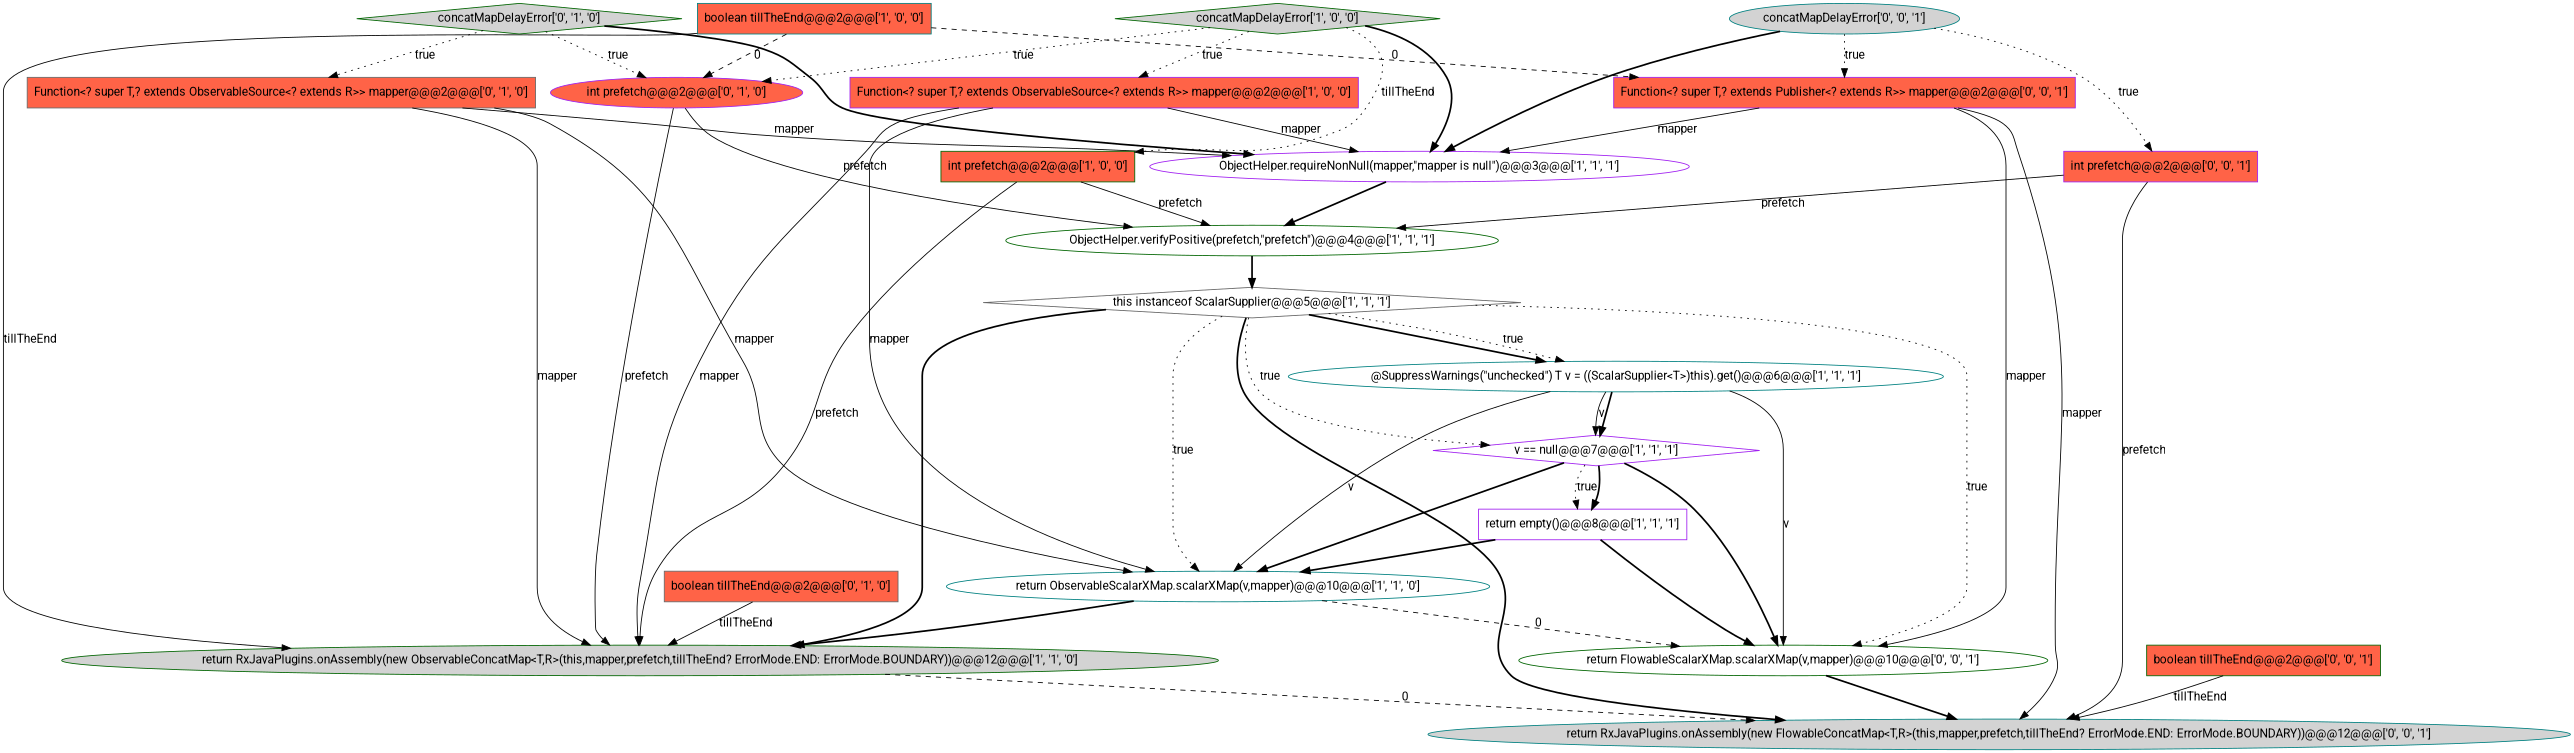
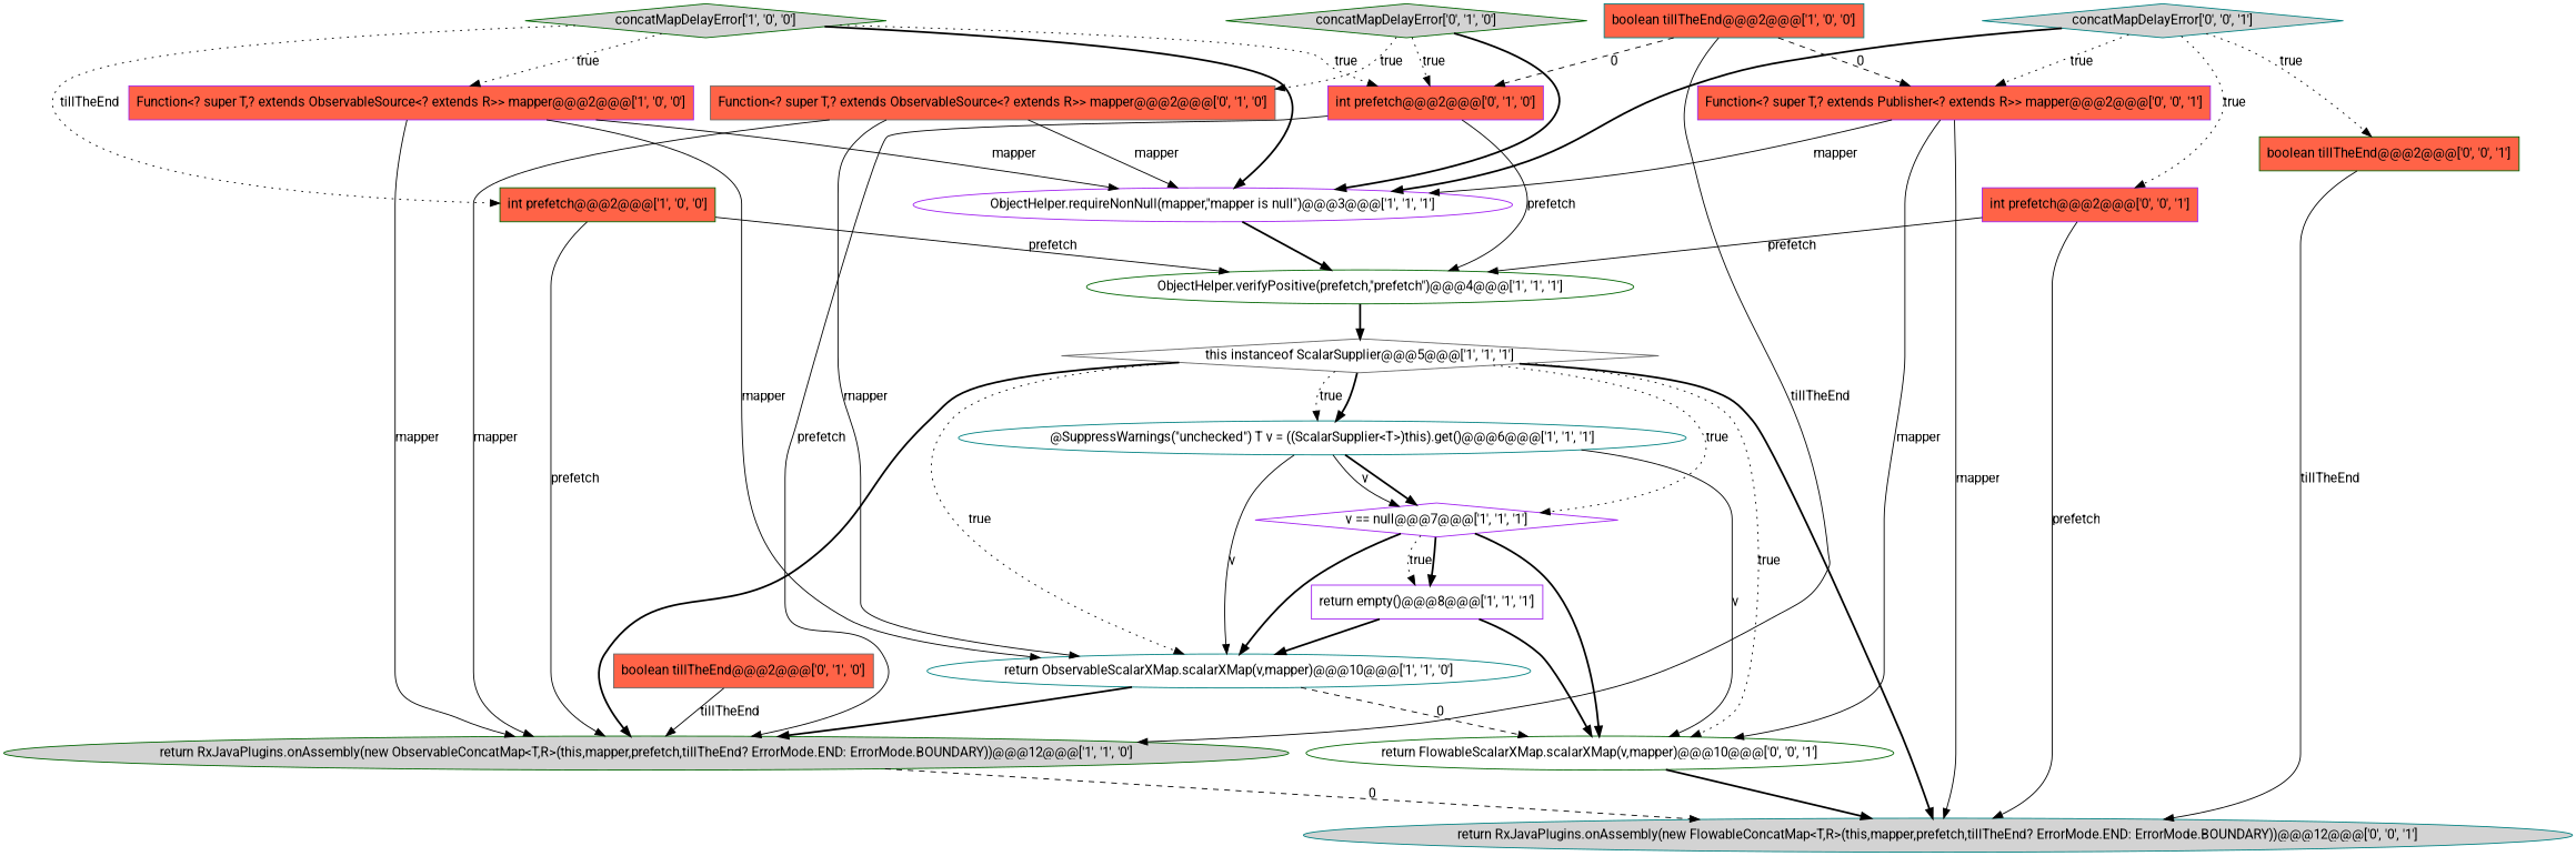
  digraph {
    fontname=Roboto
    node [color=purple fillcolor=tomato fontname=Roboto shape=box style=filled]
    edge [fontname=Roboto style=solid]
    n1 [fillcolor=white label="v == null@@@7@@@['1', '1', '1']" shape=diamond]
    n2 [color=darkgreen fillcolor=white label="return FlowableScalarXMap.scalarXMap(v,mapper)@@@10@@@['0', '0', '1']" shape=ellipse]
    n3 [fillcolor=white label="return empty()@@@8@@@['1', '1', '1']"]
    n4 [color=teal fillcolor=white label="return ObservableScalarXMap.scalarXMap(v,mapper)@@@10@@@['1', '1', '0']" shape=ellipse]
    n5 [color=teal fillcolor=lightgray label="return RxJavaPlugins.onAssembly(new FlowableConcatMap<T,R>(this,mapper,prefetch,tillTheEnd? ErrorMode.END: ErrorMode.BOUNDARY))@@@12@@@['0', '0', '1']" shape=ellipse]
    n6 [color=darkgreen fillcolor=lightgray label="return RxJavaPlugins.onAssembly(new ObservableConcatMap<T,R>(this,mapper,prefetch,tillTheEnd? ErrorMode.END: ErrorMode.BOUNDARY))@@@12@@@['1', '1', '0']" shape=ellipse]
    n7 [color=teal label="boolean tillTheEnd@@@2@@@['1', '0', '0']"]
-   n8 [label="int prefetch@@@2@@@['0', '1', '0']" shape=ellipse]
+   n8 [label="int prefetch@@@2@@@['0', '1', '0']"]
    n9 [label="Function<? super T,? extends Publisher<? extends R>> mapper@@@2@@@['0', '0', '1']"]
    n10 [color=darkgreen fillcolor=white label="ObjectHelper.verifyPositive(prefetch,\"prefetch\")@@@4@@@['1', '1', '1']" shape=ellipse]
    n11 [fillcolor=white label="ObjectHelper.requireNonNull(mapper,\"mapper is null\")@@@3@@@['1', '1', '1']" shape=ellipse]
    n12 [label="int prefetch@@@2@@@['0', '0', '1']"]
    n13 [color=gray40 fillcolor=white label="this instanceof ScalarSupplier@@@5@@@['1', '1', '1']" shape=diamond]
    n14 [color=teal fillcolor=white label="@SuppressWarnings(\"unchecked\") T v = ((ScalarSupplier<T>)this).get()@@@6@@@['1', '1', '1']" shape=ellipse]
    n15 [label="Function<? super T,? extends ObservableSource<? extends R>> mapper@@@2@@@['1', '0', '0']"]
    n16 [color=darkgreen fillcolor=lightgray label="concatMapDelayError['0', '1', '0']" shape=diamond]
    n17 [color=gray40 label="Function<? super T,? extends ObservableSource<? extends R>> mapper@@@2@@@['0', '1', '0']"]
    n18 [color=gray40 label="boolean tillTheEnd@@@2@@@['0', '1', '0']"]
    n19 [color=darkgreen label="int prefetch@@@2@@@['1', '0', '0']"]
    n20 [color=darkgreen label="boolean tillTheEnd@@@2@@@['0', '0', '1']"]
-   n21 [color=teal fillcolor=lightgray label="concatMapDelayError['0', '0', '1']" shape=ellipse]
+   n21 [color=teal fillcolor=lightgray label="concatMapDelayError['0', '0', '1']" shape=diamond]
    n22 [color=darkgreen fillcolor=lightgray label="concatMapDelayError['1', '0', '0']" shape=diamond]
    n1 -> n2 [style=bold]
    n1 -> n3 [label=true style=dotted]
    n1 -> n3 [style=bold]
    n1 -> n4 [style=bold]
    n2 -> n5 [style=bold]
    n3 -> n2 [style=bold]
    n3 -> n4 [style=bold]
    n4 -> n2 [label=0 style=dashed]
    n4 -> n6 [style=bold]
    n6 -> n5 [label=0 style=dashed]
    n7 -> n6 [label=tillTheEnd]
    n7 -> n8 [label=0 style=dashed]
    n7 -> n9 [label=0 style=dashed]
    n8 -> n6 [label=prefetch]
    n8 -> n10 [label=prefetch]
    n9 -> n2 [label=mapper]
    n9 -> n5 [label=mapper]
    n9 -> n11 [label=mapper]
    n10 -> n13 [style=bold]
    n11 -> n10 [style=bold]
    n12 -> n5 [label=prefetch]
    n12 -> n10 [label=prefetch]
    n13 -> n1 [label=true style=dotted]
    n13 -> n2 [label=true style=dotted]
    n13 -> n4 [label=true style=dotted]
    n13 -> n5 [style=bold]
    n13 -> n6 [style=bold]
    n13 -> n14 [style=bold]
    n13 -> n14 [label=true style=dotted]
    n14 -> n1 [style=bold]
    n14 -> n1 [label=v]
    n14 -> n2 [label=v]
    n14 -> n4 [label=v]
    n15 -> n4 [label=mapper]
    n15 -> n6 [label=mapper]
    n15 -> n11 [label=mapper]
    n16 -> n8 [label=true style=dotted]
    n16 -> n11 [style=bold]
    n16 -> n17 [label=true style=dotted]
    n17 -> n4 [label=mapper]
    n17 -> n6 [label=mapper]
    n17 -> n11 [label=mapper]
    n18 -> n6 [label=tillTheEnd]
    n19 -> n6 [label=prefetch]
    n19 -> n10 [label=prefetch]
    n20 -> n5 [label=tillTheEnd]
    n21 -> n9 [label=true style=dotted]
    n21 -> n11 [style=bold]
    n21 -> n12 [label=true style=dotted]
+   n21 -> n20 [label=true style=dotted]
    n22 -> n8 [label=true style=dotted]
    n22 -> n11 [style=bold]
    n22 -> n15 [label=true style=dotted]
    n22 -> n19 [label=tillTheEnd style=dotted]
  }
